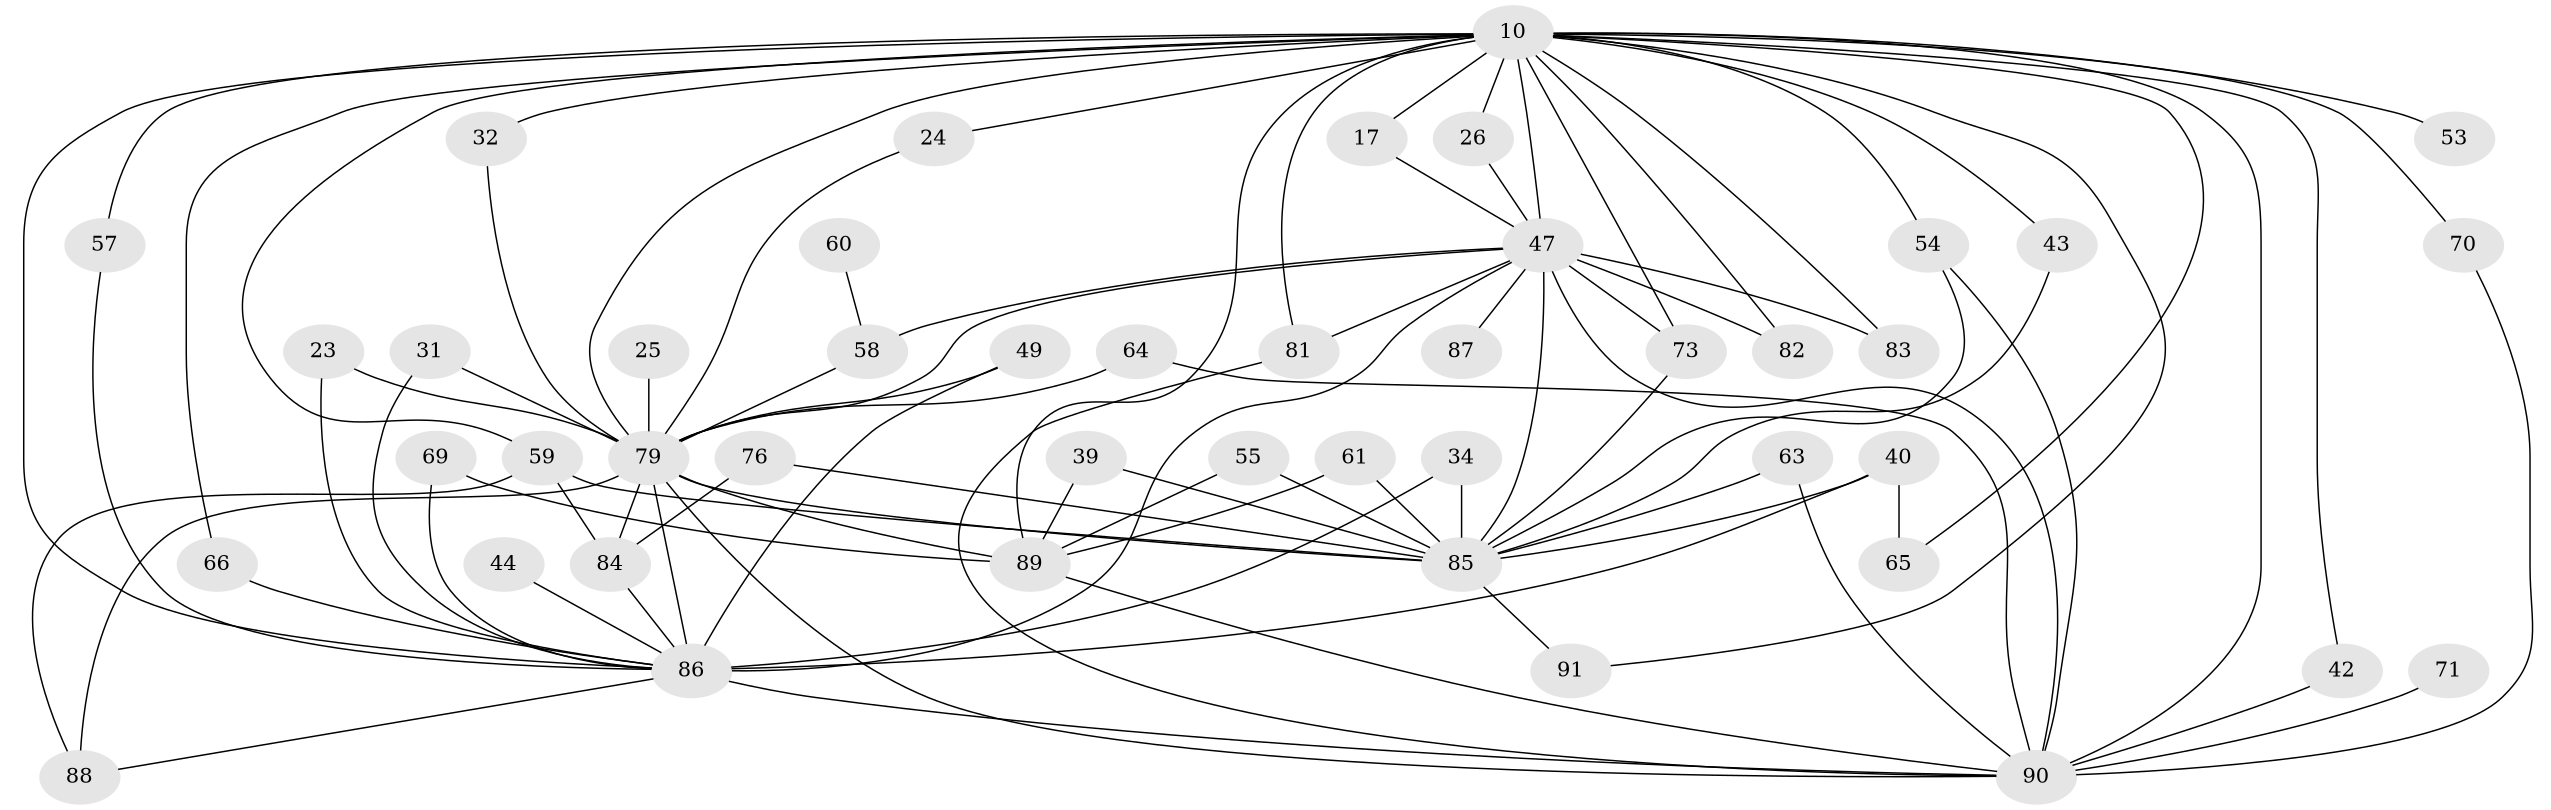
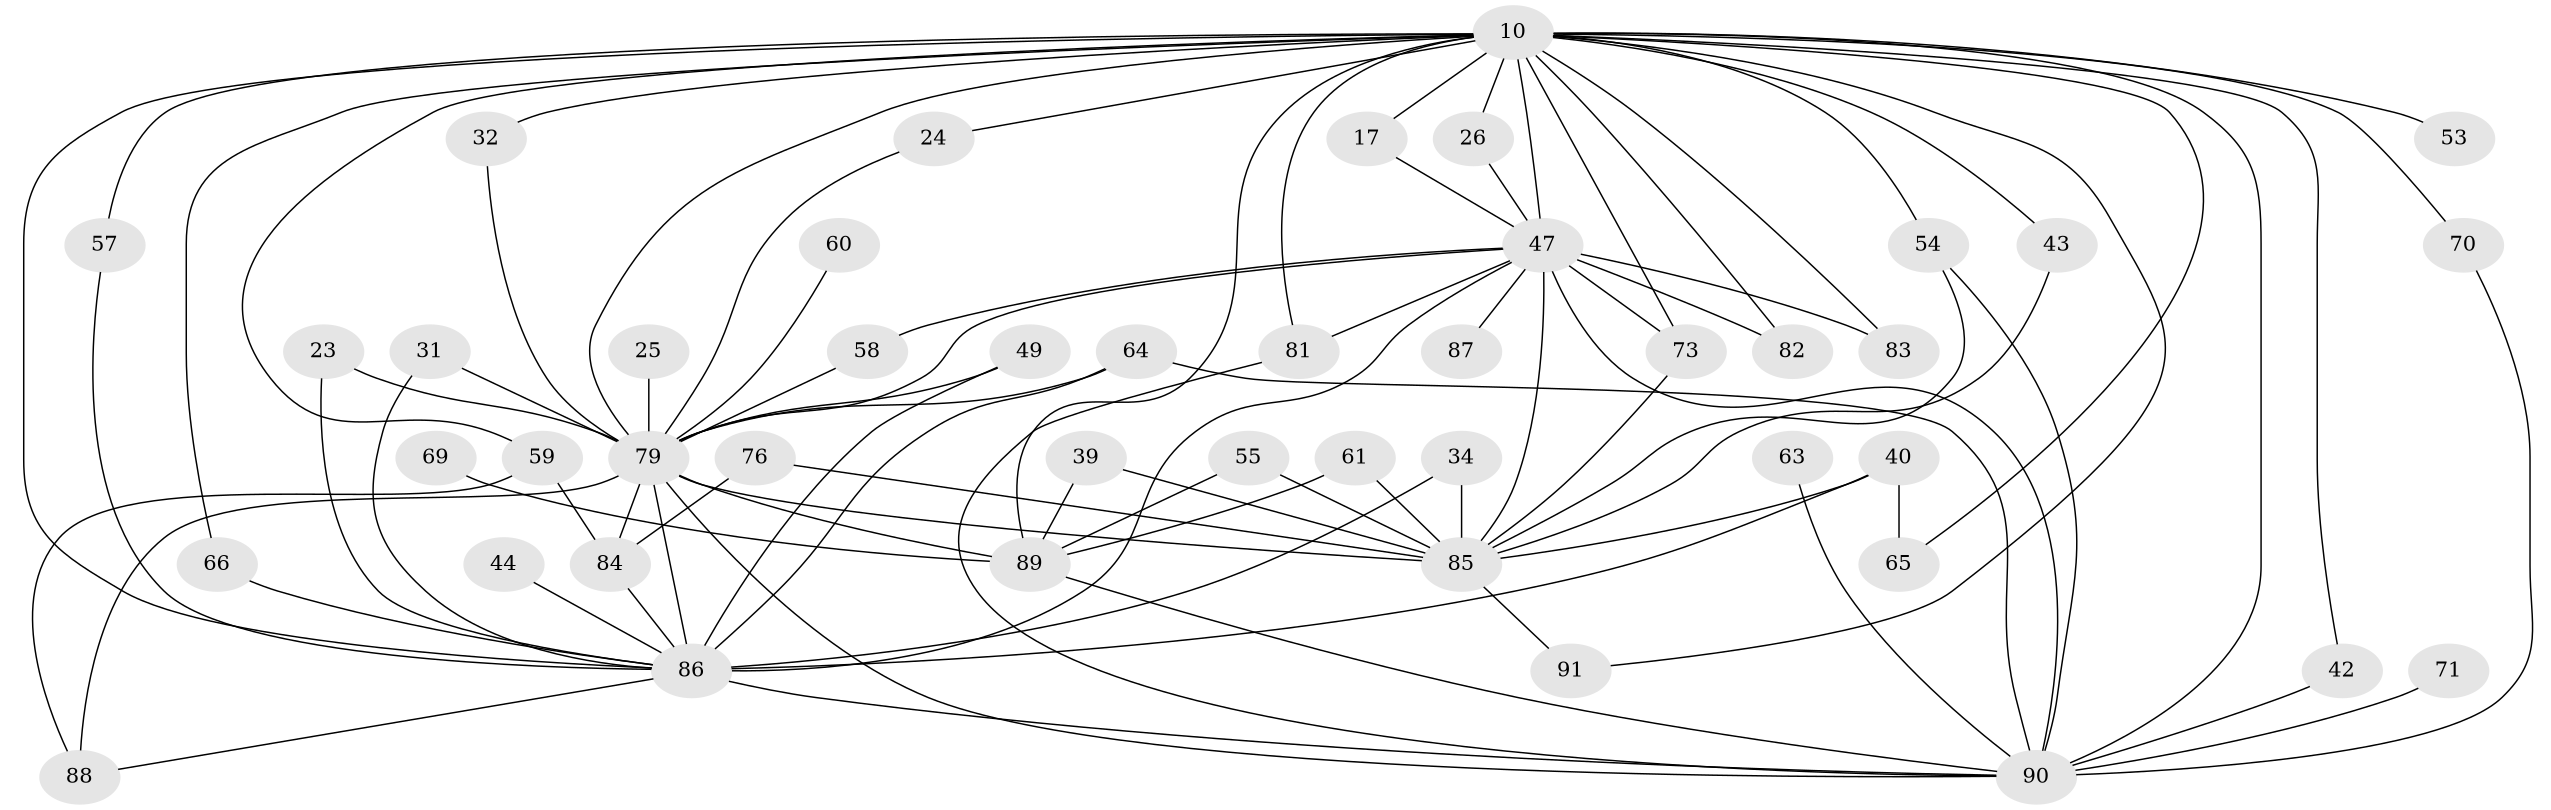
  graph {
    node [color=gray90 style=filled]
    10 [super="+9"]
    17
    24
    26
    32
    42
    43
    47 [super="+30+37+2"]
    53
    54 [super="+14+52"]
    57
    59 [super="+51"]
    65
    66
    70
    73 [super="+18"]
    79 [super="+77+48"]
    81 [super="+78"]
    82
    83
    86 [super="+12+7"]
    89 [super="+72+50+11"]
    90 [super="+62+28"]
    91
    25
    85 [super="+80+75"]
    58
    87
    84 [super="+46+35"]
    88 [super="+67"]
    23
    31
    34
    39
    40 [super="+36"]
    44
    49 [super="+20"]
    55
    60
    61
    63
    64
    69
    71
    76 [super="+74"]
    10 -- 17
    10 -- 24
    10 -- 26
    10 -- 32
    10 -- 42
    10 -- 43
    10 -- 47 [weight=5]
    10 -- 53 [weight=2]
    10 -- 54 [weight=2]
    10 -- 57
    10 -- 59 [weight=2]
    10 -- 65
    10 -- 66
    10 -- 70
    10 -- 73 [weight=2]
    10 -- 79 [weight=6]
    10 -- 81 [weight=3]
    10 -- 82
    10 -- 83
    10 -- 86 [weight=5]
    10 -- 89
    10 -- 90 [weight=5]
    10 -- 91
    17 -- 47
    24 -- 79
    26 -- 47
    32 -- 79
    42 -- 90
    43 -- 85
    47 -- 73
    47 -- 79 [weight=4]
    47 -- 81
    47 -- 82
    47 -- 83
    47 -- 86 [weight=5]
    47 -- 90 [weight=6]
    47 -- 85 [weight=3]
    47 -- 58
    47 -- 87 [weight=2]
    54 -- 90
    54 -- 85
    57 -- 86
-   59 -- 85
    59 -- 84
    59 -- 88
    66 -- 86
    70 -- 90
    73 -- 85
    79 -- 86 [weight=7]
    79 -- 89 [weight=6]
    79 -- 90 [weight=4]
    79 -- 85 [weight=3]
    79 -- 84
    79 -- 88
    81 -- 90
    86 -- 90 [weight=5]
    86 -- 88
    89 -- 90 [weight=2]
    25 -- 79
    85 -- 91
    58 -- 79
    84 -- 86 [weight=2]
    23 -- 79
    23 -- 86
    31 -- 79
    31 -- 86
    34 -- 86
    34 -- 85
    39 -- 89
    39 -- 85
    40 -- 65
    40 -- 86 [weight=2]
    40 -- 85
    44 -- 86 [weight=2]
    49 -- 79 [weight=2]
    49 -- 86
    55 -- 89
    55 -- 85
-   60 -- 58 [weight=2]
+   60 -- 79 [weight=2]
    61 -- 89
    61 -- 85
    63 -- 90
-   63 -- 85
    64 -- 79
    64 -- 90
-   69 -- 86
+   64 -- 86
    69 -- 89
    71 -- 90 [weight=2]
    76 -- 85 [weight=2]
    76 -- 84
  }
